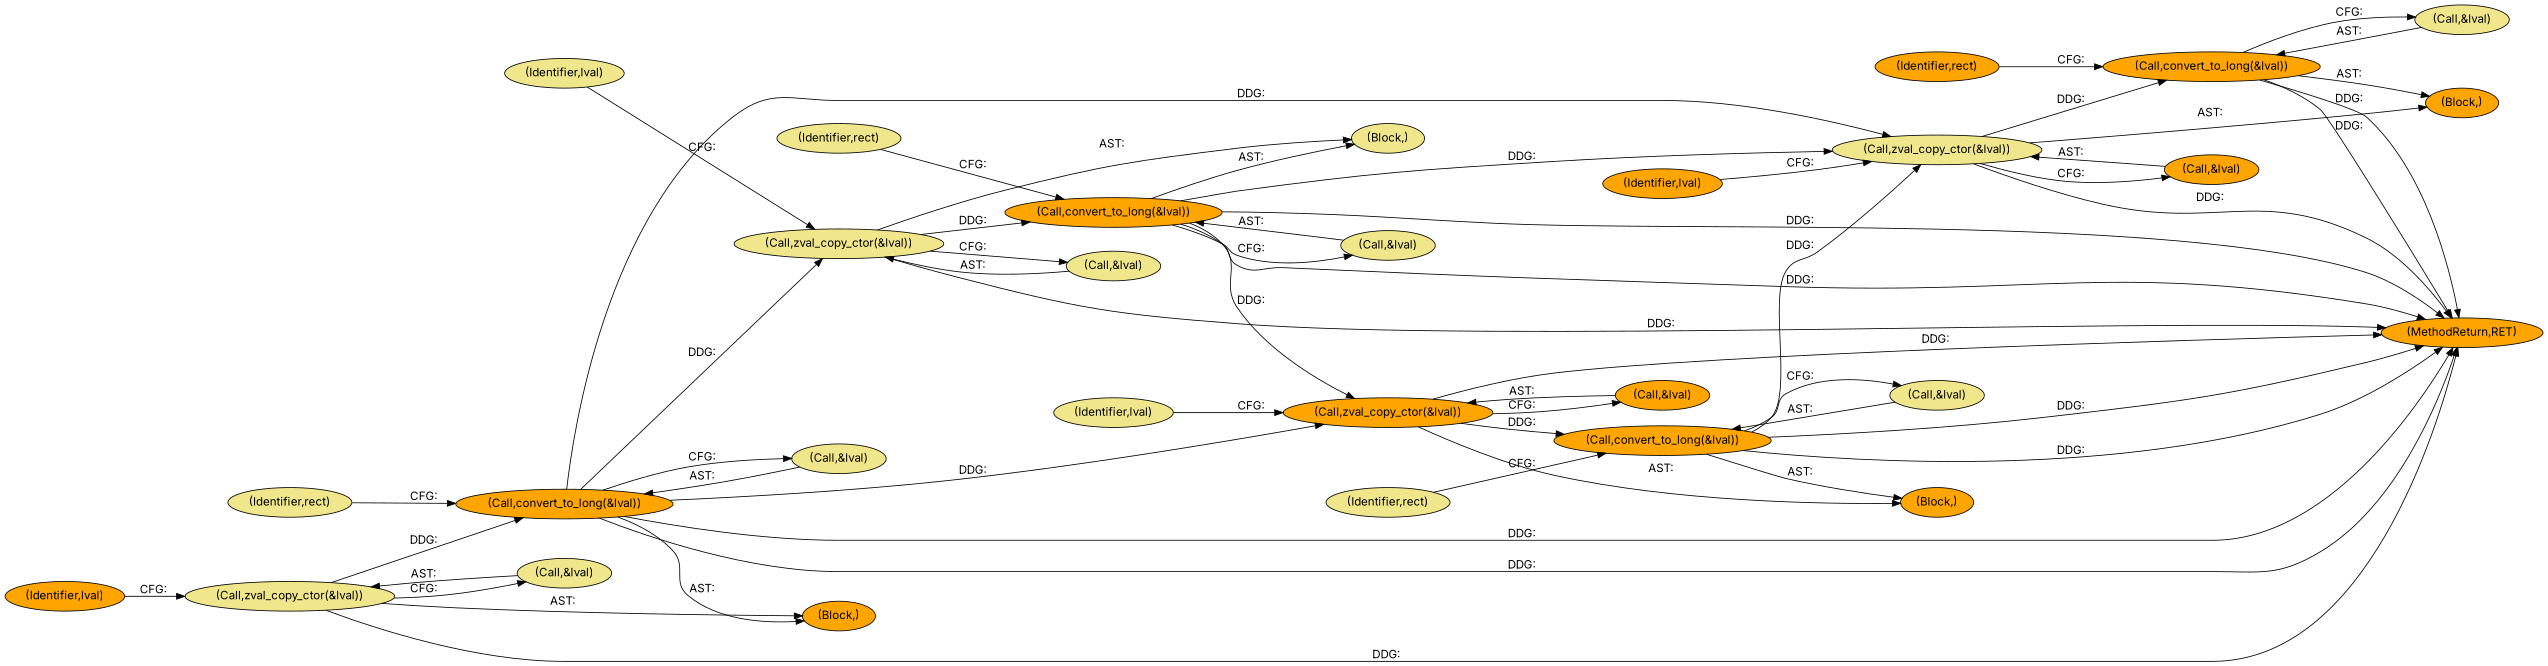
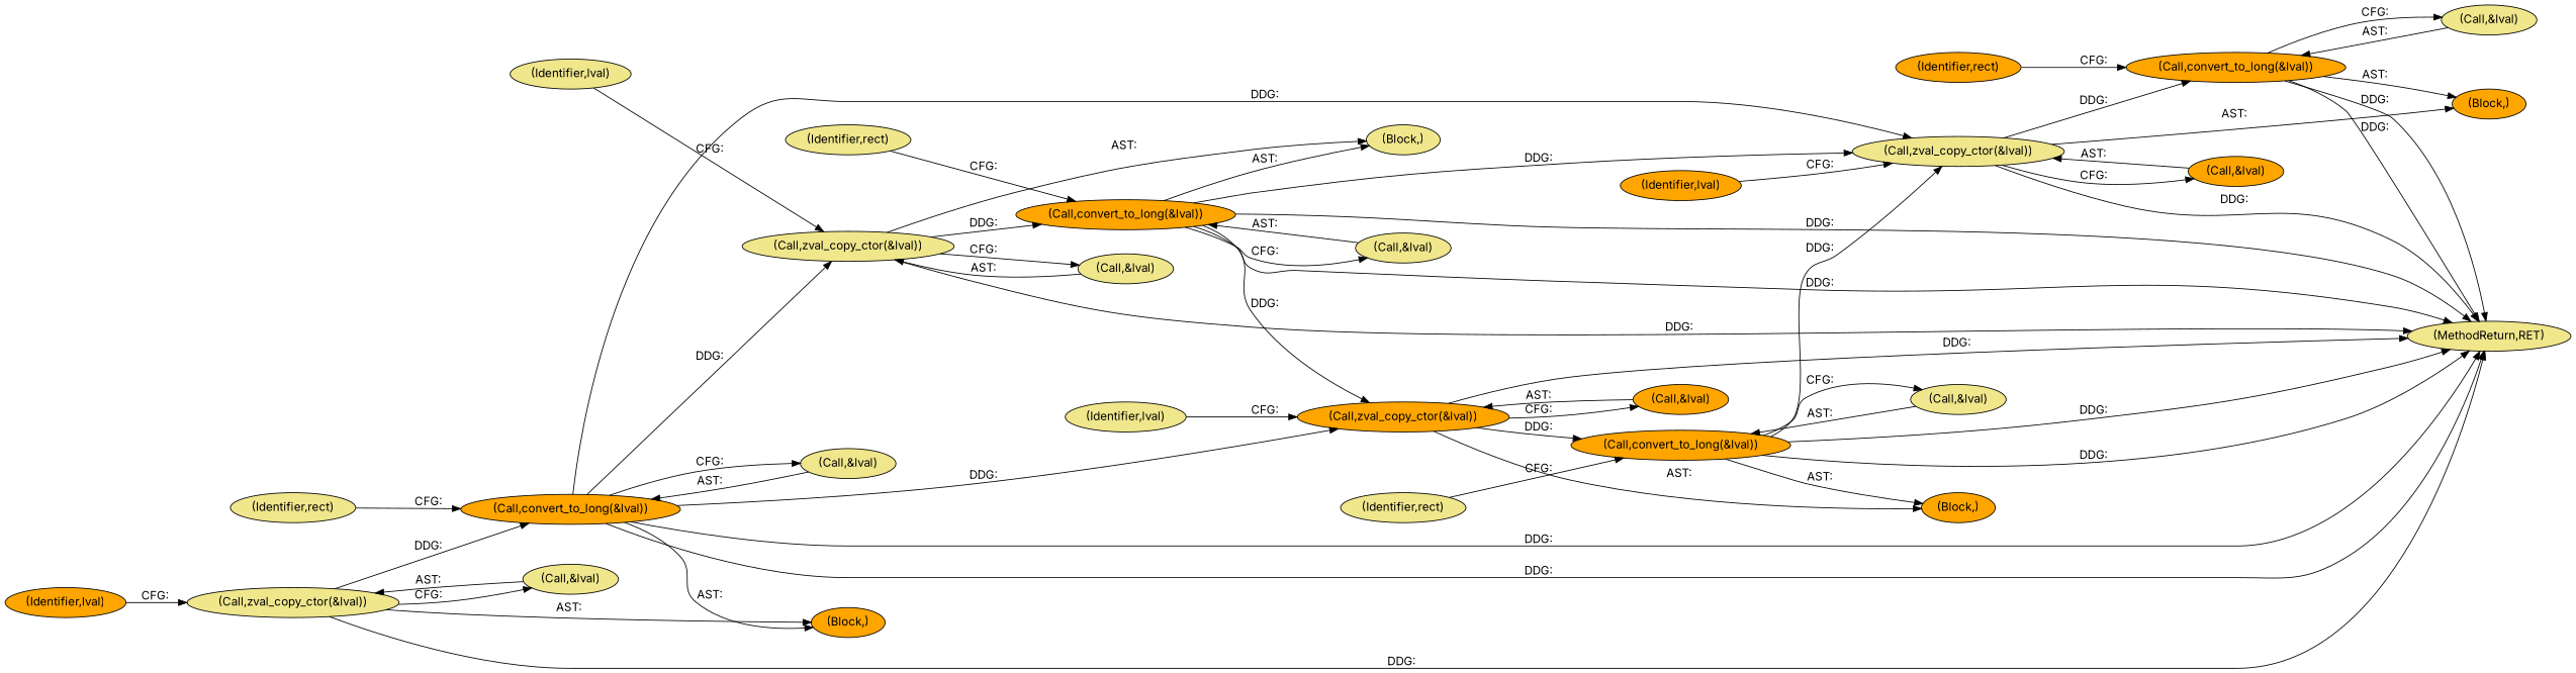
  digraph {
    rankdir=LR
    fontname=Inter
    node [style=filled fillcolor=khaki fontname=Inter]
    edge [fontname=Inter]
    n1 [label="(Call,zval_copy_ctor(&lval))"]
    n2 [label="(Call,convert_to_long(&lval))" fillcolor=orange]
    n3 [label="(Call,&lval)" fillcolor=orange]
-   n4 [label="(MethodReturn,RET)" fillcolor=orange]
+   n4 [label="(MethodReturn,RET)"]
    n5 [label="(Block,)" fillcolor=orange]
    n6 [label="(Call,convert_to_long(&lval))" fillcolor=orange]
    n7 [label="(Call,zval_copy_ctor(&lval))" fillcolor=orange]
    n8 [label="(Block,)"]
    n9 [label="(Call,&lval)"]
    n10 [label="(Call,zval_copy_ctor(&lval))"]
    n11 [label="(Call,&lval)"]
    n12 [label="(Call,convert_to_long(&lval))" fillcolor=orange]
    n13 [label="(Block,)" fillcolor=orange]
    n14 [label="(Call,&lval)"]
    n15 [label="(Call,zval_copy_ctor(&lval))"]
    n16 [label="(Call,&lval)"]
    n17 [label="(Call,convert_to_long(&lval))" fillcolor=orange]
    n18 [label="(Block,)" fillcolor=orange]
    n19 [label="(Call,&lval)"]
    n20 [label="(Call,&lval)" fillcolor=orange]
    n21 [label="(Call,&lval)"]
    n22 [label="(Identifier,rect)"]
    n23 [label="(Identifier,rect)"]
    n24 [label="(Identifier,lval)" fillcolor=orange]
    n25 [label="(Identifier,lval)" fillcolor=orange]
    n26 [label="(Identifier,lval)"]
    n27 [label="(Identifier,lval)"]
    n28 [label="(Identifier,rect)"]
    n29 [label="(Identifier,rect)" fillcolor=orange]
    n1 -> n2 [label="DDG: "]
    n1 -> n3 [label="CFG: "]
    n1 -> n4 [label="DDG: "]
    n1 -> n5 [label="AST: "]
    n2 -> n4 [label="DDG: "]
    n2 -> n4 [label="DDG: "]
    n2 -> n5 [label="AST: "]
    n2 -> n21 [label="CFG: "]
    n3 -> n1 [label="AST: "]
    n6 -> n1 [label="DDG: "]
    n6 -> n4 [label="DDG: "]
    n6 -> n4 [label="DDG: "]
    n6 -> n7 [label="DDG: "]
    n6 -> n8 [label="AST: "]
    n6 -> n9 [label="CFG: "]
    n7 -> n4 [label="DDG: "]
    n7 -> n17 [label="DDG: "]
    n7 -> n18 [label="AST: "]
    n7 -> n20 [label="CFG: "]
    n9 -> n6 [label="AST: "]
    n10 -> n4 [label="DDG: "]
    n10 -> n6 [label="DDG: "]
    n10 -> n8 [label="AST: "]
    n10 -> n11 [label="CFG: "]
    n11 -> n10 [label="AST: "]
    n12 -> n1 [label="DDG: "]
    n12 -> n4 [label="DDG: "]
    n12 -> n4 [label="DDG: "]
    n12 -> n7 [label="DDG: "]
    n12 -> n10 [label="DDG: "]
    n12 -> n13 [label="AST: "]
    n12 -> n14 [label="CFG: "]
    n14 -> n12 [label="AST: "]
    n15 -> n4 [label="DDG: "]
    n15 -> n12 [label="DDG: "]
    n15 -> n13 [label="AST: "]
    n15 -> n16 [label="CFG: "]
    n16 -> n15 [label="AST: "]
    n17 -> n1 [label="DDG: "]
    n17 -> n4 [label="DDG: "]
    n17 -> n4 [label="DDG: "]
    n17 -> n18 [label="AST: "]
    n17 -> n19 [label="CFG: "]
    n19 -> n17 [label="AST: "]
    n20 -> n7 [label="AST: "]
    n21 -> n2 [label="AST: "]
    n22 -> n6 [label="CFG: "]
    n23 -> n12 [label="CFG: "]
    n24 -> n1 [label="CFG: "]
    n25 -> n15 [label="CFG: "]
    n26 -> n7 [label="CFG: "]
    n27 -> n10 [label="CFG: "]
    n28 -> n17 [label="CFG: "]
    n29 -> n2 [label="CFG: "]
  }
